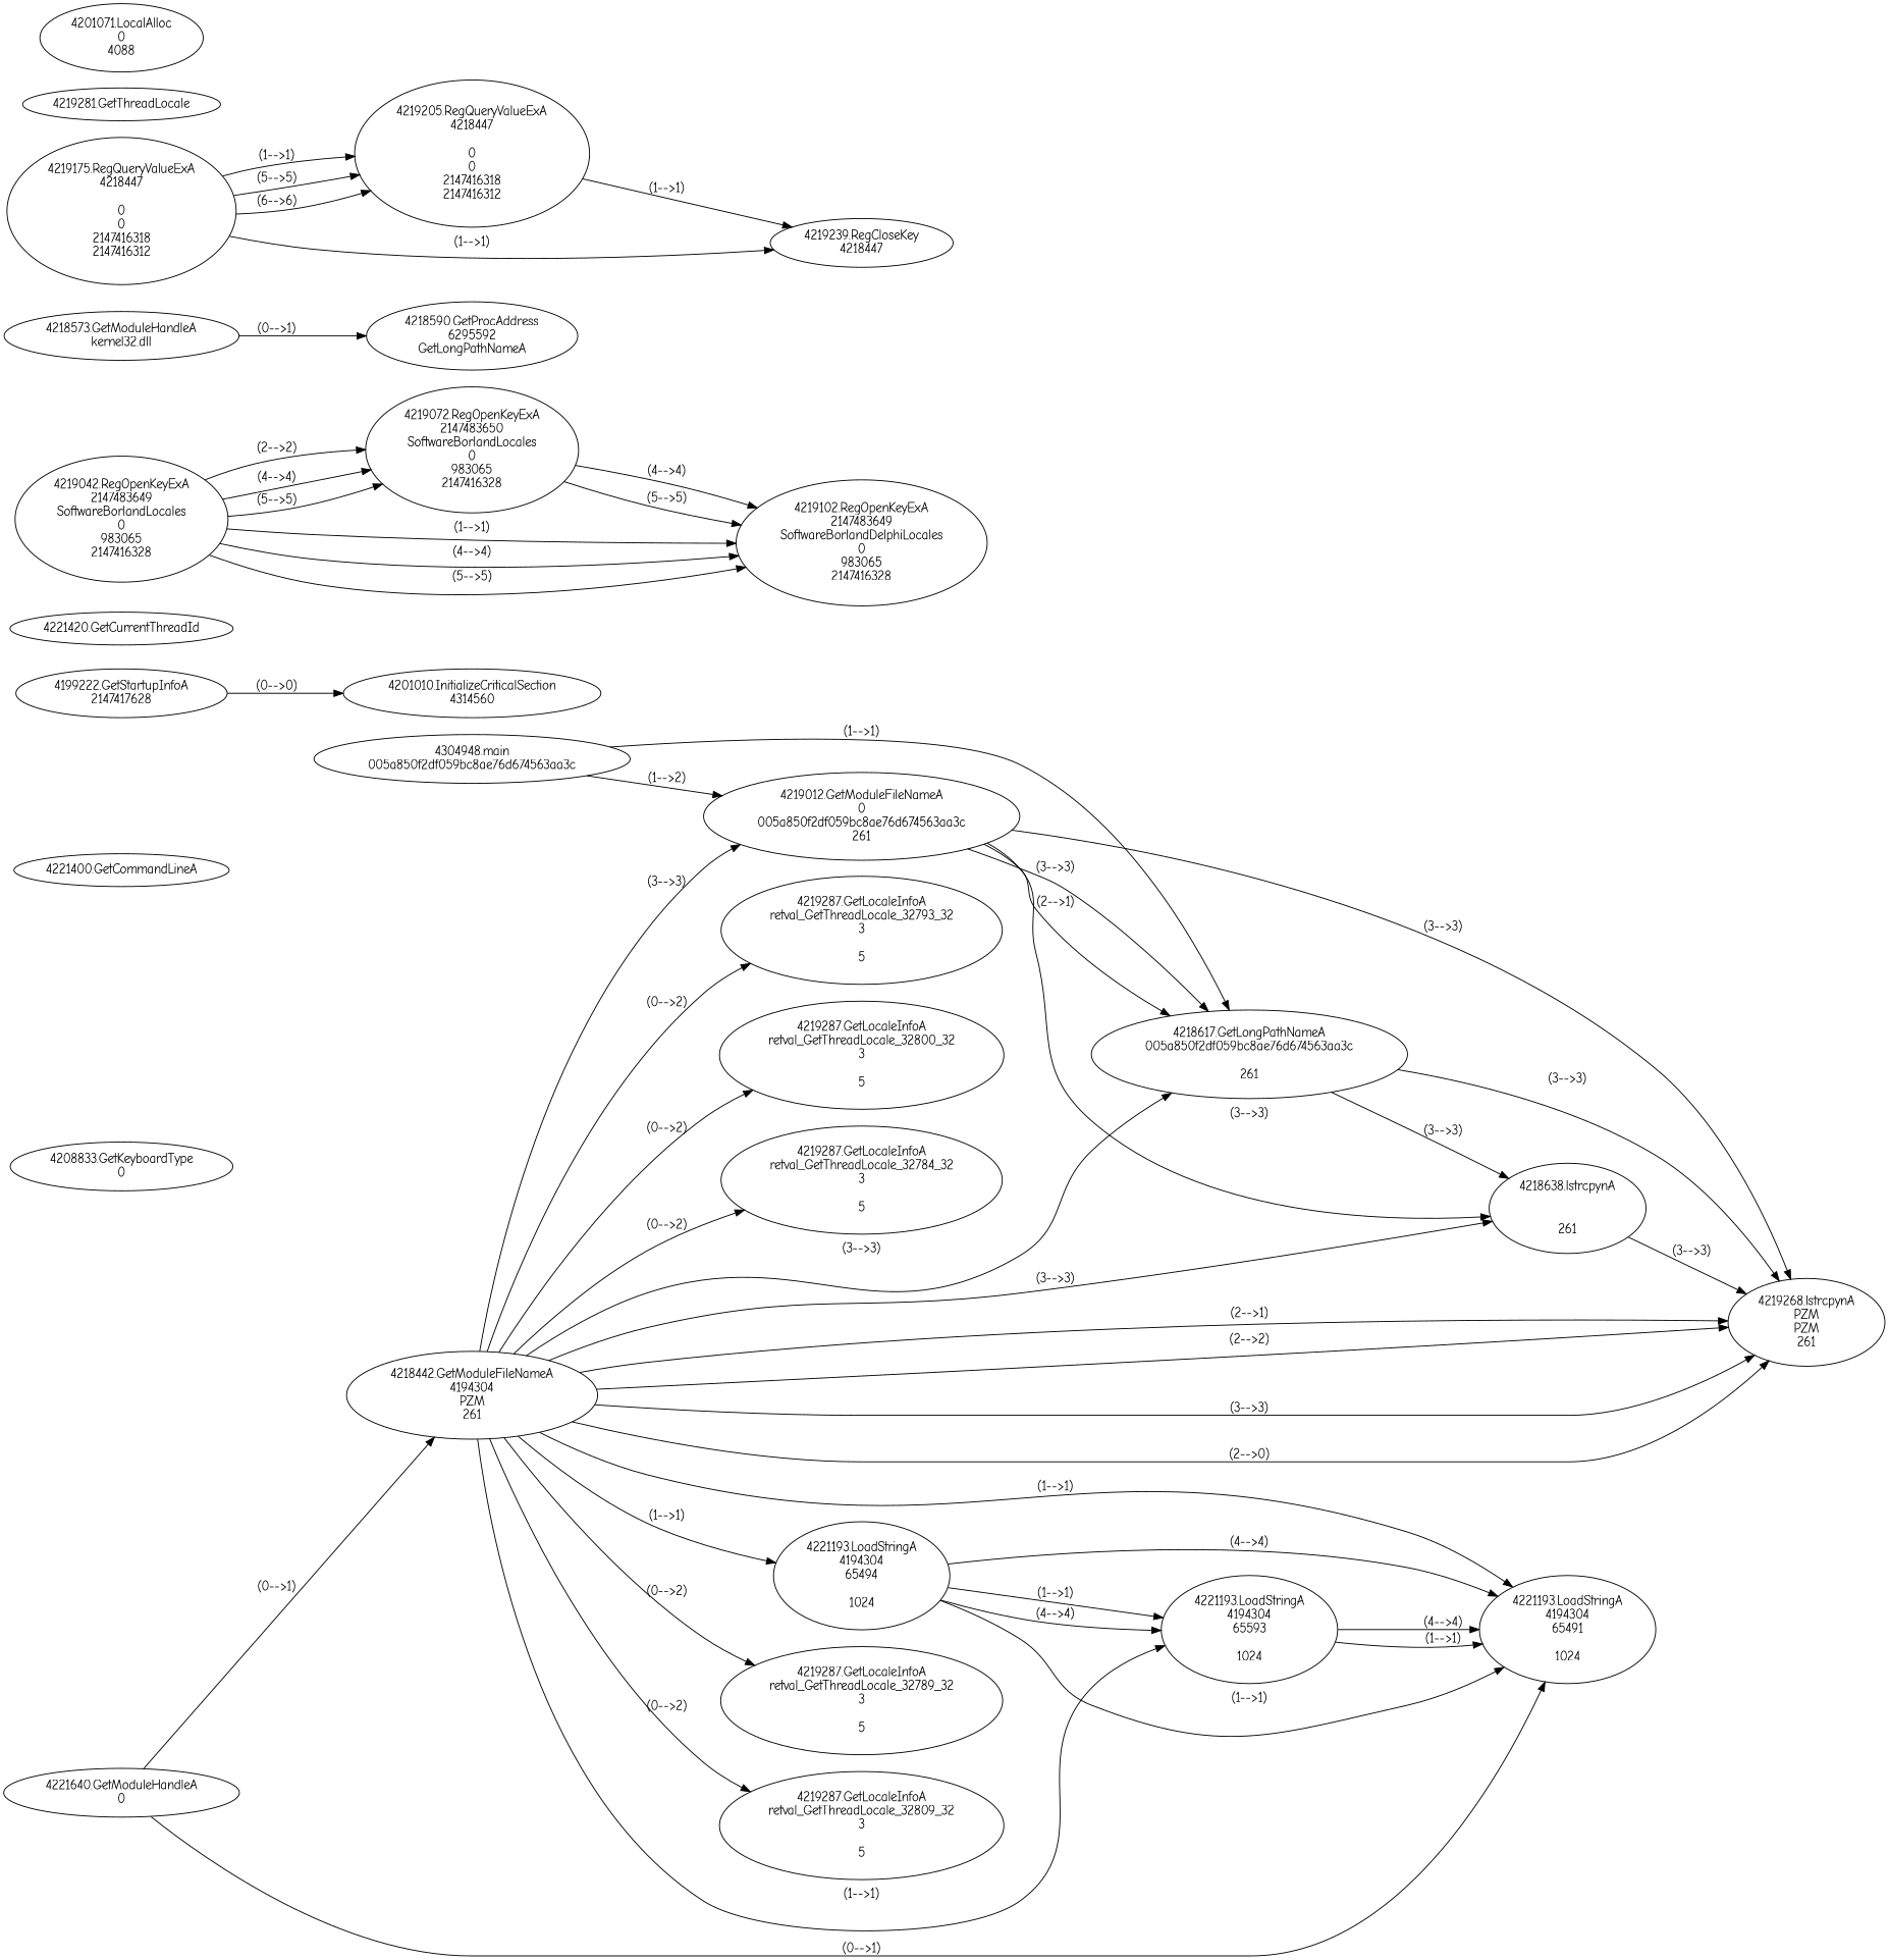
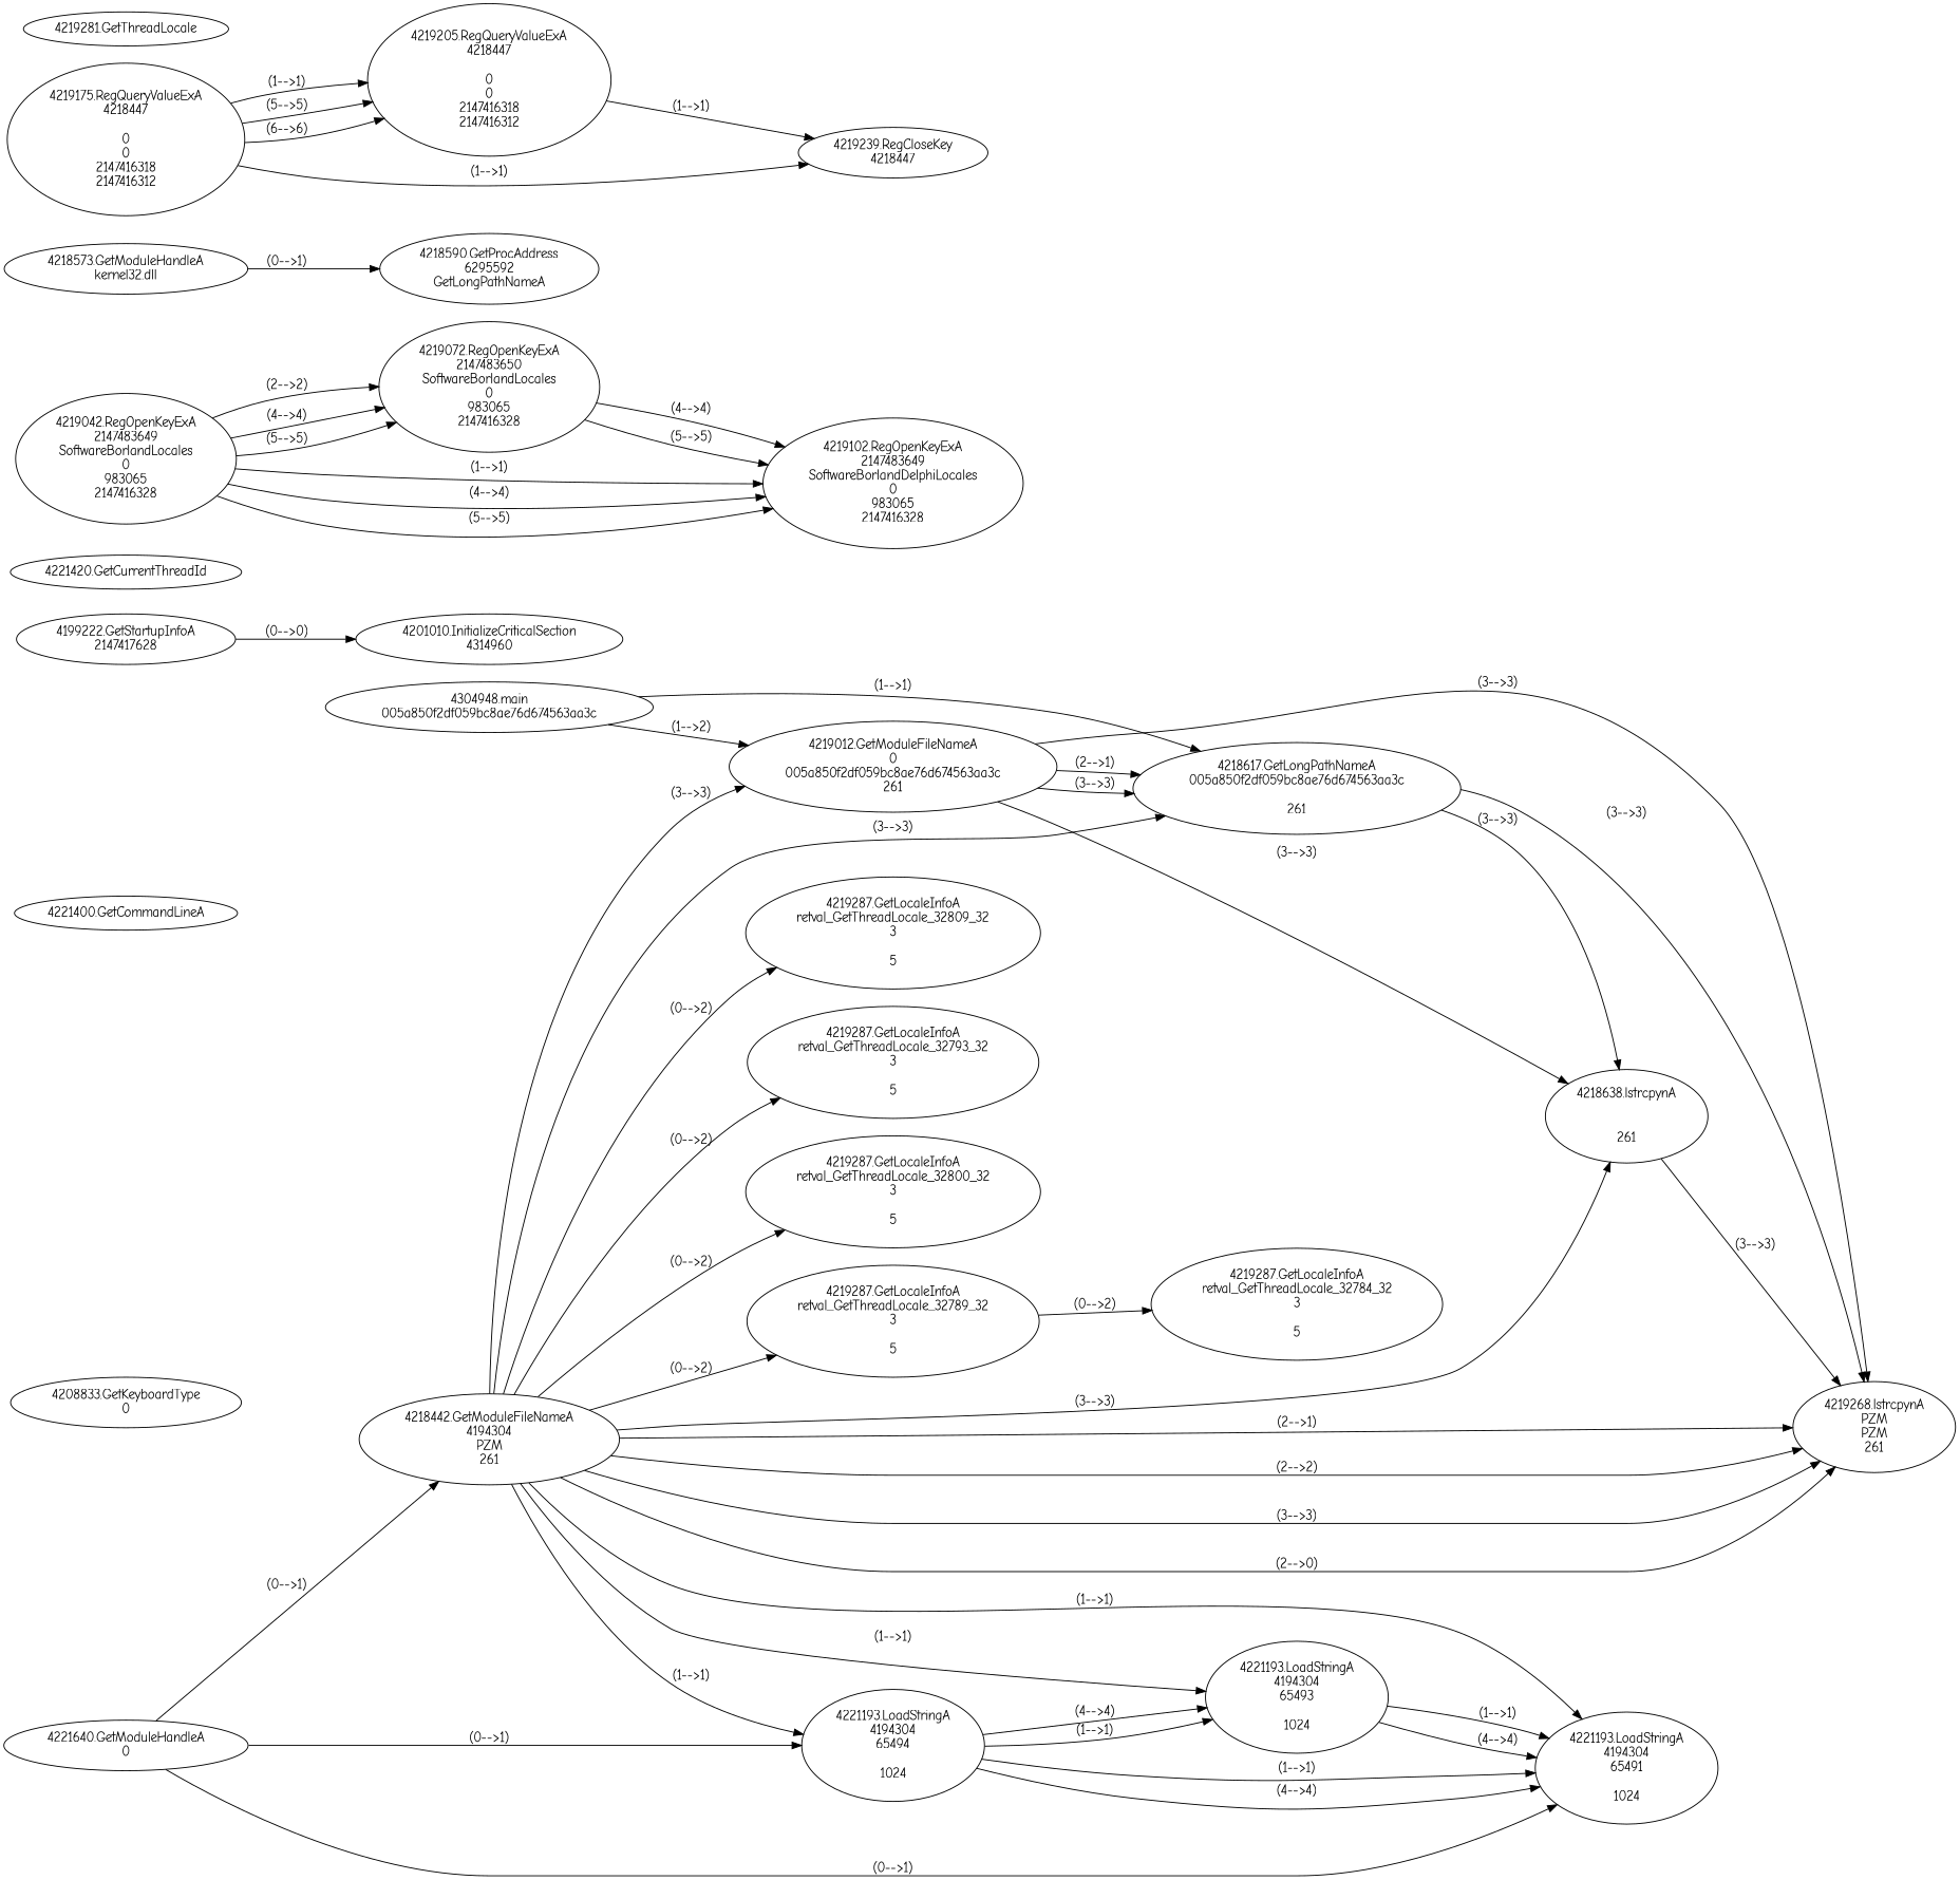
  digraph {
    fontname="Comic Neue"
    rankdir=LR
    node [fontname="Comic Neue"]
    edge [fontname="Comic Neue"]
    n1 [label="4304948.main\n005a850f2df059bc8ae76d674563aa3c"]
    n2 [label="4219012.GetModuleFileNameA\n0\n005a850f2df059bc8ae76d674563aa3c\n261"]
    n3 [label="4218617.GetLongPathNameA\n005a850f2df059bc8ae76d674563aa3c\n\n261"]
    n4 [label="4218638.lstrcpynA\n\n\n261"]
    n5 [label="4219268.lstrcpynA\nPZM\nPZM\n261"]
    n6 [label="4221640.GetModuleHandleA\n0"]
    n7 [label="4218442.GetModuleFileNameA\n4194304\nPZM\n261"]
    n8 [label="4221193.LoadStringA\n4194304\n65494\n\n1024"]
    n9 [label="4221193.LoadStringA\n4194304\n65491\n\n1024"]
-   n10 [label="4221193.LoadStringA\n4194304\n65593\n\n1024"]
+   n10 [label="4221193.LoadStringA\n4194304\n65493\n\n1024"]
    n11 [label="4219287.GetLocaleInfoA\nretval_GetThreadLocale_32789_32\n3\n\n5"]
    n12 [label="4219287.GetLocaleInfoA\nretval_GetThreadLocale_32809_32\n3\n\n5"]
    n13 [label="4219287.GetLocaleInfoA\nretval_GetThreadLocale_32793_32\n3\n\n5"]
    n14 [label="4219287.GetLocaleInfoA\nretval_GetThreadLocale_32800_32\n3\n\n5"]
    n15 [label="4219287.GetLocaleInfoA\nretval_GetThreadLocale_32784_32\n3\n\n5"]
    n16 [label="4208833.GetKeyboardType\n0"]
    n17 [label="4221400.GetCommandLineA\n"]
    n18 [label="4199222.GetStartupInfoA\n2147417628"]
-   n19 [label="4201010.InitializeCriticalSection\n4314560"]
+   n19 [label="4201010.InitializeCriticalSection\n4314960"]
    n20 [label="4221420.GetCurrentThreadId\n"]
    n21 [label="4219042.RegOpenKeyExA\n2147483649\nSoftware\Borland\Locales\n0\n983065\n2147416328"]
    n22 [label="4219072.RegOpenKeyExA\n2147483650\nSoftware\Borland\Locales\n0\n983065\n2147416328"]
    n23 [label="4219102.RegOpenKeyExA\n2147483649\nSoftware\Borland\Delphi\Locales\n0\n983065\n2147416328"]
    n24 [label="4218573.GetModuleHandleA\nkernel32.dll"]
    n25 [label="4218590.GetProcAddress\n6295592\nGetLongPathNameA"]
    n26 [label="4219175.RegQueryValueExA\n4218447\n\n0\n0\n2147416318\n2147416312"]
    n27 [label="4219205.RegQueryValueExA\n4218447\n\n0\n0\n2147416318\n2147416312"]
    n28 [label="4219239.RegCloseKey\n4218447"]
    n29 [label="4219281.GetThreadLocale\n"]
-   n30 [label="4201071.LocalAlloc\n0\n4088"]
    n1 -> n2 [label="(1-->2)"]
    n1 -> n3 [label="(1-->1)"]
    n2 -> n3 [label="(2-->1)"]
    n2 -> n3 [label="(3-->3)"]
    n2 -> n4 [label="(3-->3)"]
    n2 -> n5 [label="(3-->3)"]
    n3 -> n4 [label="(3-->3)"]
    n3 -> n5 [label="(3-->3)"]
    n4 -> n5 [label="(3-->3)"]
    n6 -> n7 [label="(0-->1)"]
+   n6 -> n8 [label="(0-->1)"]
    n6 -> n9 [label="(0-->1)"]
    n7 -> n2 [label="(3-->3)"]
    n7 -> n3 [label="(3-->3)"]
    n7 -> n4 [label="(3-->3)"]
    n7 -> n5 [label="(2-->1)"]
    n7 -> n5 [label="(2-->2)"]
    n7 -> n5 [label="(3-->3)"]
    n7 -> n5 [label="(2-->0)"]
    n7 -> n8 [label="(1-->1)"]
    n7 -> n9 [label="(1-->1)"]
    n7 -> n10 [label="(1-->1)"]
    n7 -> n11 [label="(0-->2)"]
    n7 -> n12 [label="(0-->2)"]
    n7 -> n13 [label="(0-->2)"]
    n7 -> n14 [label="(0-->2)"]
-   n7 -> n15 [label="(0-->2)"]
+   n11 -> n15 [label="(0-->2)"]
    n8 -> n9 [label="(1-->1)"]
    n8 -> n9 [label="(4-->4)"]
    n8 -> n10 [label="(1-->1)"]
    n8 -> n10 [label="(4-->4)"]
    n10 -> n9 [label="(1-->1)"]
    n10 -> n9 [label="(4-->4)"]
    n18 -> n19 [label="(0-->0)"]
    n21 -> n22 [label="(2-->2)"]
    n21 -> n22 [label="(4-->4)"]
    n21 -> n22 [label="(5-->5)"]
    n21 -> n23 [label="(1-->1)"]
    n21 -> n23 [label="(4-->4)"]
    n21 -> n23 [label="(5-->5)"]
    n22 -> n23 [label="(4-->4)"]
    n22 -> n23 [label="(5-->5)"]
    n24 -> n25 [label="(0-->1)"]
    n26 -> n27 [label="(1-->1)"]
    n26 -> n27 [label="(5-->5)"]
    n26 -> n27 [label="(6-->6)"]
    n26 -> n28 [label="(1-->1)"]
    n27 -> n28 [label="(1-->1)"]
  }
